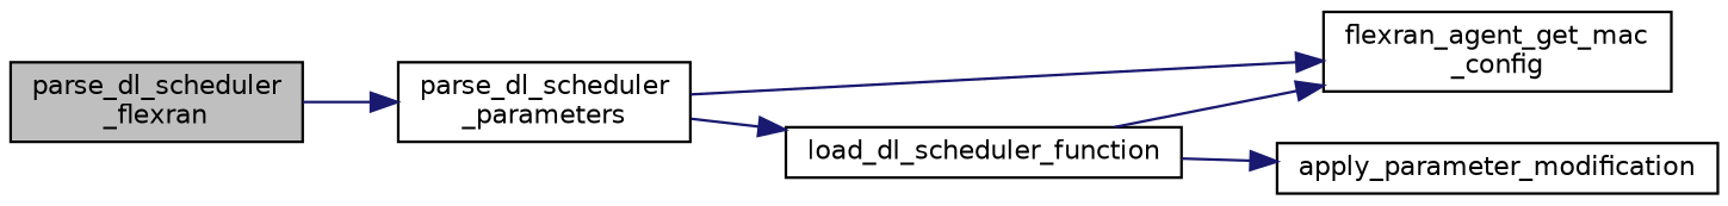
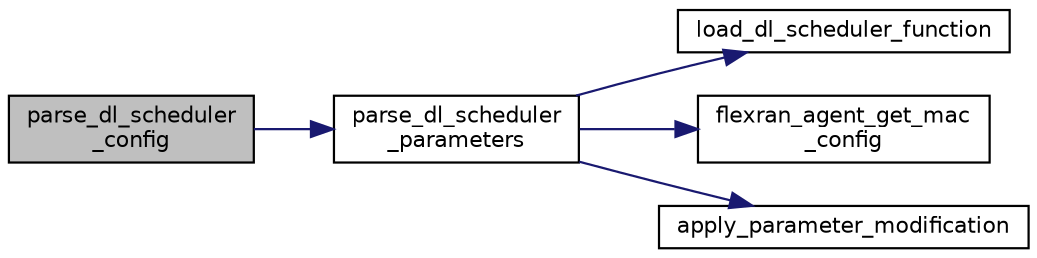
  digraph {
    rankdir=LR
    node [color=black fillcolor=white fontname=Helvetica fontsize=10 shape=record style=filled]
    edge [color=midnightblue fontname=Helvetica fontsize=10 labelfontname=Helvetica labelfontsize=10 style=solid]
-   n1 [fillcolor=grey75 fontcolor=black height=0.2 label="parse_dl_scheduler\l_flexran" width=0.4]
+   n1 [fillcolor=grey75 fontcolor=black height=0.2 label="parse_dl_scheduler\l_config" width=0.4]
    n2 [height=0.2 label="parse_dl_scheduler\l_parameters" width=0.4]
    n3 [height=0.2 label=load_dl_scheduler_function width=0.4]
    n4 [height=0.2 label="flexran_agent_get_mac\l_config" width=0.4]
    n5 [height=0.2 label=apply_parameter_modification width=0.4]
    n1 -> n2
    n2 -> n3
    n2 -> n4
-   n3 -> n5
-   n3 -> n4
+   n2 -> n5
  }
